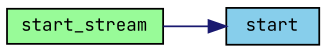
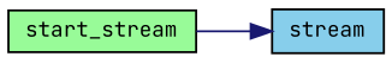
  digraph {
    rankdir=LR
    fontname="JetBrains Mono"
    node [color=black fontname="JetBrains Mono" fontsize=10 shape=record style=filled]
    n1 [fillcolor=palegreen fontcolor=black height=0.2 label=start_stream width=0.4]
-   n2 [fillcolor=skyblue height=0.2 label=start width=0.4]
+   n2 [fillcolor=skyblue height=0.2 label=stream width=0.4]
    n1 -> n2 [color=midnightblue fontname="JetBrains Mono" fontsize=10 labelfontname=Helvetica labelfontsize=10 style=solid]
  }
